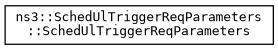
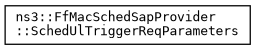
  digraph {
    rankdir=TB
    fontname="DejaVu Sans Mono"
-   n1 [color=black fillcolor=white fontname="DejaVu Sans Mono" fontsize=10 height=0.2 label="ns3::SchedUlTriggerReqParameters\l::SchedUlTriggerReqParameters" shape=record style=filled width=0.4]
+   n1 [color=black fillcolor=white fontname="DejaVu Sans Mono" fontsize=10 height=0.2 label="ns3::FfMacSchedSapProvider\l::SchedUlTriggerReqParameters" shape=record style=filled width=0.4]
  }
